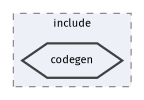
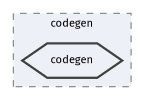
  digraph {
    compound=true
    fontname="Fira Sans"
    n1 [color=grey25 fillcolor="#edf0f7" fontname="Fira Sans" fontsize=10 height=0.2 label=codegen shape=hexagon style="filled,bold" width=0.4]
    subgraph cluster_1 {
      bgcolor="#edf0f7"
      fontsize=10
-     label=include
+     label=codegen
      pencolor=grey50
      style="filled,dashed"
      n1
    }
  }
